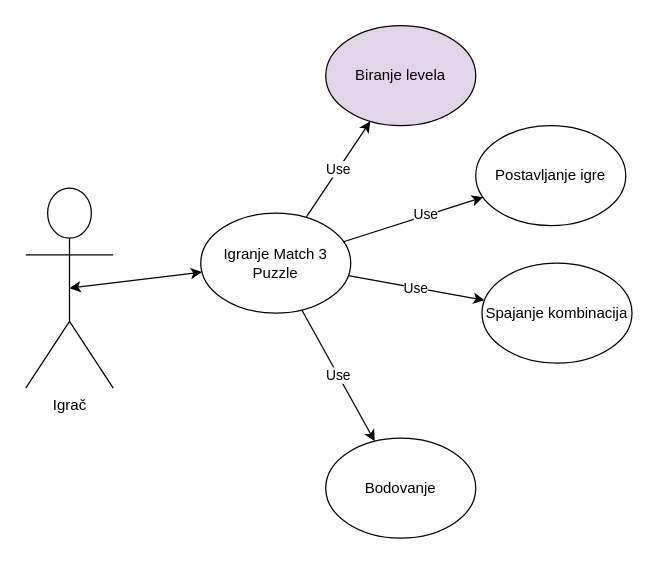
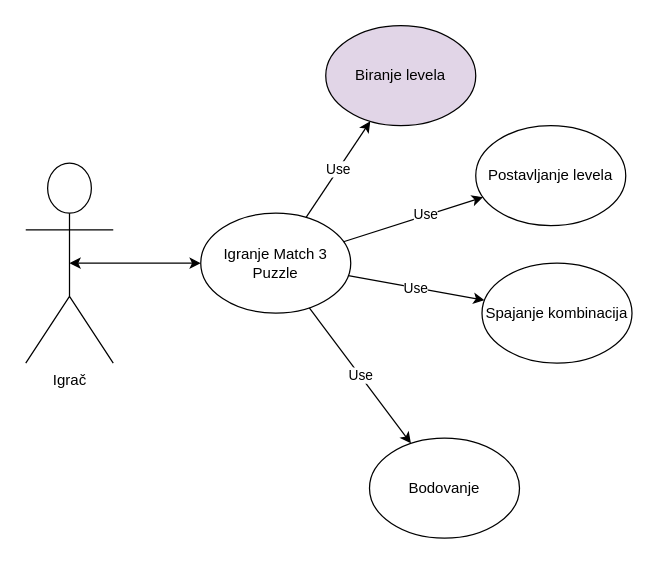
  <mxCell id="0" />
  <mxCell id="1" parent="0" />
- <mxCell id="2" value="Igrač" style="shape=umlActor;verticalLabelPosition=bottom;verticalAlign=top;html=1;outlineConnect=0;" parent="1" vertex="1"><mxGeometry x="20" y="150" width="70" height="160" as="geometry" /></mxCell>
+ <mxCell id="2" value="Igrač" style="shape=umlActor;verticalLabelPosition=bottom;verticalAlign=top;html=1;outlineConnect=0;" parent="1" vertex="1"><mxGeometry x="20" y="130" width="70" height="160" as="geometry" /></mxCell>
  <mxCell id="3" value="Igranje Match 3 Puzzle" style="ellipse;whiteSpace=wrap;html=1;" parent="1" vertex="1"><mxGeometry x="160" y="170" width="120" height="80" as="geometry" /></mxCell>
- <mxCell id="4" value="Bodovanje" style="ellipse;whiteSpace=wrap;html=1;" parent="1" vertex="1"><mxGeometry x="260" y="350" width="120" height="80" as="geometry" /></mxCell>
+ <mxCell id="4" value="Bodovanje" style="ellipse;whiteSpace=wrap;html=1;" parent="1" vertex="1"><mxGeometry x="295" y="350" width="120" height="80" as="geometry" /></mxCell>
  <mxCell id="5" value="Biranje levela" style="ellipse;whiteSpace=wrap;html=1;fillColor=#e1d5e7;" parent="1" vertex="1"><mxGeometry x="260" y="20" width="120" height="80" as="geometry" /></mxCell>
- <mxCell id="6" value="Postavljanje igre" style="ellipse;whiteSpace=wrap;html=1;" parent="1" vertex="1"><mxGeometry x="380" y="100" width="120" height="80" as="geometry" /></mxCell>
+ <mxCell id="6" value="Postavljanje levela" style="ellipse;whiteSpace=wrap;html=1;" parent="1" vertex="1"><mxGeometry x="380" y="100" width="120" height="80" as="geometry" /></mxCell>
  <mxCell id="7" value="Spajanje kombinacija" style="ellipse;whiteSpace=wrap;html=1;" parent="1" vertex="1"><mxGeometry x="385" y="210" width="120" height="80" as="geometry" /></mxCell>
  <mxCell id="8" value="" style="endArrow=classic;startArrow=classic;html=1;exitX=0.5;exitY=0.5;exitDx=0;exitDy=0;exitPerimeter=0;" parent="1" source="2" target="3" edge="1"><mxGeometry width="50" height="50" relative="1" as="geometry"><mxPoint x="230" y="420" as="sourcePoint" /><mxPoint x="280" y="370" as="targetPoint" /></mxGeometry></mxCell>
  <mxCell id="9" value="Use" style="endArrow=classic;html=1;" parent="1" source="3" target="4" edge="1"><mxGeometry width="50" height="50" relative="1" as="geometry"><mxPoint x="250" y="310" as="sourcePoint" /><mxPoint x="300" y="260" as="targetPoint" /></mxGeometry></mxCell>
  <mxCell id="10" value="Use" style="endArrow=classic;html=1;" parent="1" source="3" target="7" edge="1"><mxGeometry width="50" height="50" relative="1" as="geometry"><mxPoint x="320" y="260" as="sourcePoint" /><mxPoint x="370" y="210" as="targetPoint" /></mxGeometry></mxCell>
  <mxCell id="11" value="" style="endArrow=classic;html=1;" parent="1" source="3" target="6" edge="1"><mxGeometry width="50" height="50" relative="1" as="geometry"><mxPoint x="290" y="210" as="sourcePoint" /><mxPoint x="340" y="160" as="targetPoint" /></mxGeometry></mxCell>
  <mxCell id="12" value="Use" style="edgeLabel;html=1;align=center;verticalAlign=middle;resizable=0;points=[];" parent="11" vertex="1" connectable="0"><mxGeometry x="0.183" y="1" relative="1" as="geometry"><mxPoint as="offset" /></mxGeometry></mxCell>
  <mxCell id="13" value="Use" style="endArrow=classic;html=1;" parent="1" source="3" target="5" edge="1"><mxGeometry width="50" height="50" relative="1" as="geometry"><mxPoint x="220" y="180" as="sourcePoint" /><mxPoint x="270" y="130" as="targetPoint" /></mxGeometry></mxCell>
